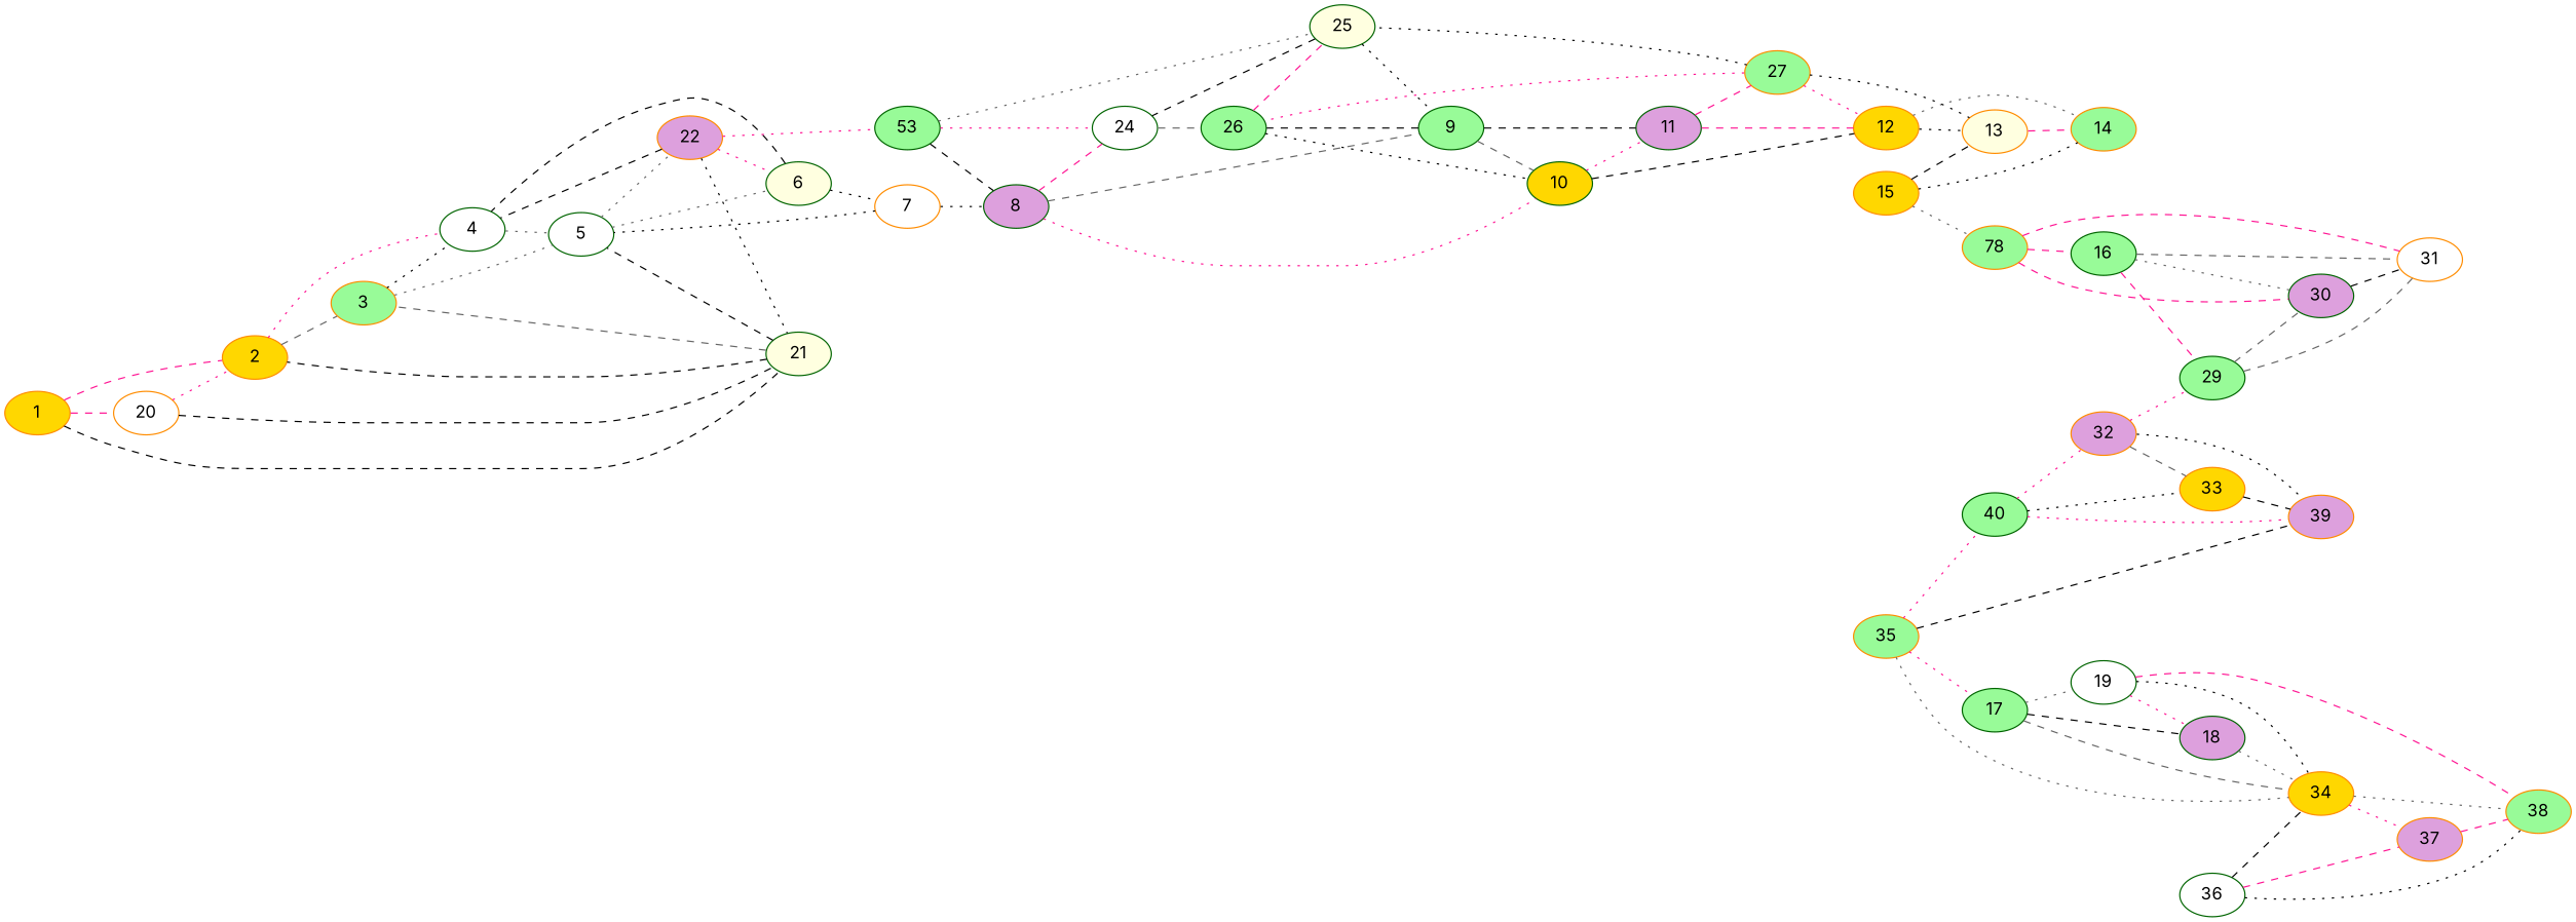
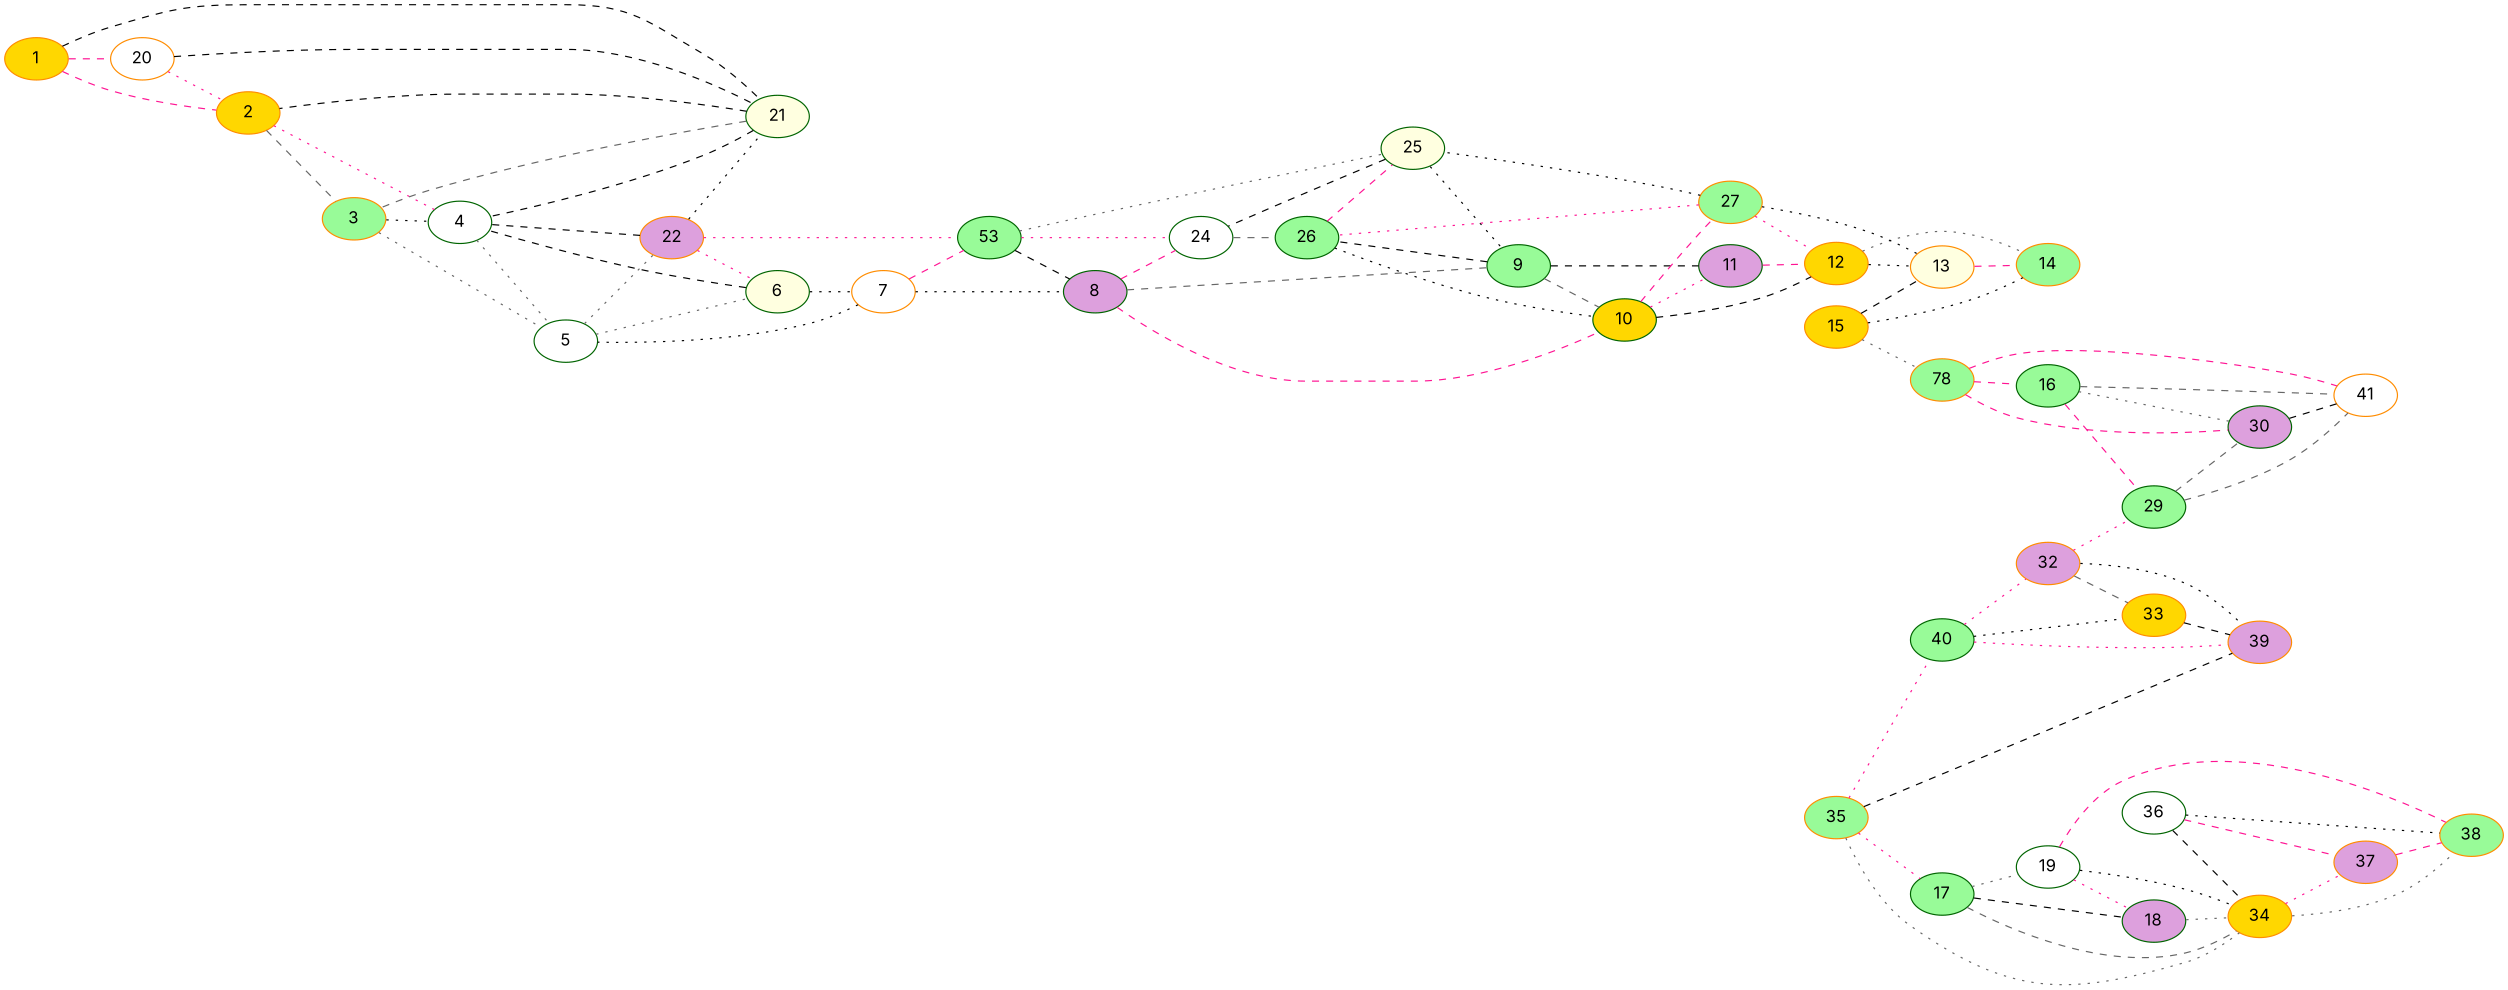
  graph {
    fontname=Inter
    rankdir=LR
    node [aaLength=4 color=darkorange fillcolor=palegreen fontname=Inter style=filled type=1]
    edge [color=black distance0=3.0 fontname=Inter frequency=1 style=dashed type0=1]
    1 [aaLength=12 fillcolor=gold sequence=FIRQIIDEDLAS type=0]
    2 [aaLength=16 fillcolor=gold sequence=IGHAKSICLNFGIAQD type=0]
    20 [fillcolor=white sequence=HTRF]
    21 [color=darkgreen fillcolor=lightyellow sequence=QCNL]
    3 [aaLength=3 sequence=PVK type=0]
    4 [aaLength=13 color=darkgreen fillcolor=white sequence=IEYVESIKNDVEW type=0]
    5 [aaLength=17 color=darkgreen fillcolor=white sequence=SSDYFDQLHAYAIELIN type=0]
    6 [aaLength=8 color=darkgreen fillcolor=lightyellow sequence=PEQIREYR type=0]
    22 [fillcolor=plum sequence=AYVD]
    7 [aaLength=12 fillcolor=white sequence=VEENLALFEKMR type=0]
    n11 [color=darkgreen label=53 sequence=CLRA]
    8 [aaLength=3 color=darkgreen fillcolor=plum sequence=IVM type=0]
    24 [aaLength=5 color=darkgreen fillcolor=white sequence=VLYRI]
    25 [aaLength=3 color=darkgreen fillcolor=lightyellow sequence=IYP]
    9 [aaLength=11 color=darkgreen sequence=YDFTHCISDAL type=0]
    10 [aaLength=3 color=darkgreen fillcolor=gold sequence=LEF type=0]
    11 [aaLength=11 color=darkgreen fillcolor=plum sequence=NRRLYDWVLDN type=0]
    26 [aaLength=5 color=darkgreen sequence=HSLCT]
    12 [aaLength=9 fillcolor=gold sequence=KRKLNLLVT type=0]
    27 [aaLength=5 sequence=RQYEF]
    13 [aaLength=7 fillcolor=lightyellow sequence=ISGLRRR type=0]
    14 [aaLength=11 sequence=AASIREFCKRI type=0]
    15 [aaLength=15 fillcolor=gold sequence=MASLESCIREDLNEN type=0]
    n24 [aaLength=5 label=78 sequence=PVKLV]
    16 [aaLength=3 color=darkgreen sequence=PEM type=0]
    30 [aaLength=6 color=darkgreen fillcolor=plum sequence=EMVTMP]
-   31 [aaLength=6 fillcolor=white sequence=SRQVPF]
+   31 [aaLength=6 fillcolor=white sequence=SRQVPF label=41]
    29 [aaLength=5 color=darkgreen sequence=EIWID]
    17 [aaLength=3 color=darkgreen sequence=PGA type=0]
    18 [color=darkgreen fillcolor=plum sequence=FLSV type=0]
    19 [aaLength=5 color=darkgreen fillcolor=white sequence=PSLKD type=0]
    34 [aaLength=9 fillcolor=gold sequence=LVIKQGFAE]
    38 [sequence=AFQF]
    37 [fillcolor=plum sequence=GYFC]
    32 [aaLength=3 fillcolor=plum sequence=EVR]
    33 [aaLength=3 fillcolor=gold sequence=VIK]
    39 [aaLength=5 fillcolor=plum sequence=AERVE]
    35 [aaLength=9 sequence=ALPVEIRLY]
    40 [color=darkgreen sequence=TIFC]
    36 [aaLength=8 color=darkgreen fillcolor=white sequence=PVFNRTVG]
    1 -- 2 [color=deeppink distance0=34.83637]
    1 -- 20 [color=deeppink distance0=48.89527 type0=2]
    1 -- 21 [distance0=67.57771 type0=3]
    2 -- 3 [color=gray40 distance0=40.7924 type0=3]
    2 -- 4 [color=deeppink distance0=36.75097 style=dotted type0=2]
    20 -- 2 [color=deeppink distance0=42.66645 distance1=9.0 frequency=2 style=dotted type0=2 type1=4]
    20 -- 21 [distance0=32.0]
    21 -- 2 [distance0=44.86007 type0=2]
    21 -- 3 [color=gray40 distance0=6.0 type0=4]
-   21 -- 5 [distance0=53.51782 type0=3]
+   21 -- 4 [distance0=53.51782 type0=3]
    3 -- 4 [distance0=17.36626 distance1=2.0 frequency=2 style=dotted type1=4]
    3 -- 5 [color=gray40 distance0=33.89531 style=dotted type0=2]
    4 -- 5 [color=gray40 distance0=36.08095 distance1=11.0 frequency=2 style=dotted type0=2 type1=4]
    5 -- 6 [color=gray40 distance0=27.25215 style=dotted]
    5 -- 22 [color=gray40 style=dotted type0=4]
    6 -- 4 [distance0=58.27494 type0=3]
    6 -- 7 [distance0=26.34005 distance1=16.0 frequency=2 style=dotted type1=4]
    22 -- 21 [distance0=59.0 style=dotted type0=2]
    22 -- 4 [distance0=67.6399 type0=3]
    22 -- 6 [color=deeppink style=dotted type0=4]
    22 -- n11 [color=deeppink distance0=52.0 style=dotted]
    7 -- 5 [distance0=52.66669 style=dotted type0=3]
+   7 -- n11 [color=deeppink distance0=9.0 type0=4]
    7 -- 8 [distance0=39.2767 style=dotted type0=2]
    n11 -- 8 [distance0=8.0 type0=4]
    n11 -- 24 [color=deeppink distance0=18.0 style=dotted]
    n11 -- 25 [color=gray40 distance0=36.0 style=dotted type0=2]
    8 -- 24 [color=deeppink type0=4]
    8 -- 9 [color=gray40 distance0=28.34345]
-   8 -- 10 [color=deeppink distance0=49.45742 style=dotted type0=3]
+   8 -- 10 [color=deeppink distance0=49.45742 type0=3]
    24 -- 26 [color=gray40 distance0=37.0 type0=3]
    25 -- 24 [distance0=18.0]
    25 -- 9 [distance0=1.0 style=dotted type0=4]
    9 -- 10 [color=gray40 distance0=21.57893]
    9 -- 11 [distance0=25.79623 type0=2]
    9 -- 26 [distance0=4.0 type0=4]
    10 -- 11 [color=deeppink distance0=14.02581 distance1=2.0 frequency=2 style=dotted type1=4]
    10 -- 12 [distance0=44.0231 type0=3]
    11 -- 12 [color=deeppink distance0=46.72549 type0=3]
-   11 -- 27 [color=deeppink distance0=7.0 type0=4]
+   10 -- 27 [color=deeppink distance0=7.0 type0=4]
    26 -- 25 [color=deeppink distance0=19.0]
    26 -- 10 [distance0=0.0 style=dotted type0=5]
    12 -- 13 [distance0=27.35222 distance1=14.0 frequency=2 style=dotted type1=4]
    12 -- 14 [color=gray40 distance0=41.66811 style=dotted type0=2]
    27 -- 25 [distance0=47.0 style=dotted type0=2]
    27 -- 26 [color=deeppink distance0=28.0 style=dotted]
    27 -- 12 [color=deeppink distance0=11.0 style=dotted type0=4]
    27 -- 13 [distance0=57.58097 style=dotted type0=3]
    13 -- 14 [color=deeppink distance0=17.16854 distance1=3.0 frequency=2 type1=4]
    15 -- 13 [distance0=32.72954 type0=2]
    15 -- 14 [distance0=22.68949 style=dotted]
    15 -- n24 [color=gray40 distance0=39.89154 distance1=9.0 frequency=2 style=dotted type0=3 type1=4]
    n24 -- 16 [color=deeppink distance0=31.74305 type0=3]
    n24 -- 30 [color=deeppink distance0=13.0 distance1=8.0 frequency=2 type1=4]
    n24 -- 31 [color=deeppink distance0=28.0 type0=2]
    16 -- 30 [color=gray40 distance0=23.5079 style=dotted type0=2]
    16 -- 31 [color=gray40 distance0=21.15707 distance1=1.0 frequency=2 type1=4]
    16 -- 29 [color=deeppink distance0=23.99211 type0=3]
    30 -- 31 [distance0=15.0 type0=2]
    29 -- 30 [color=gray40 distance0=23.0 type0=2]
    29 -- 31 [color=gray40 distance0=8.0]
    17 -- 18 [distance0=11.07649 distance1=3.0 frequency=2 type1=4]
    17 -- 19 [color=gray40 distance0=38.74169 style=dotted type0=2]
    17 -- 34 [color=gray40 distance0=51.85997 type0=3]
    18 -- 34 [color=gray40 distance0=54.72747 distance1=5.0 frequency=2 style=dotted type0=3 type1=4]
    19 -- 18 [color=deeppink distance0=32.36301 style=dotted]
    19 -- 34 [distance0=41.02836 style=dotted type0=3]
    19 -- 38 [color=deeppink distance0=5.0 type0=4]
    34 -- 38 [color=gray40 distance0=19.0 style=dotted]
    34 -- 37 [color=deeppink distance0=26.0 style=dotted type0=2]
    37 -- 38 [color=deeppink distance0=7.0]
    32 -- 29 [color=deeppink distance0=24.0 style=dotted type0=3]
    32 -- 33 [color=gray40 distance0=8.0 distance1=5.0 frequency=2 type1=4]
    32 -- 39 [distance0=11.0 style=dotted type0=2]
    33 -- 39 [distance1=0.0 frequency=2 type1=5]
    35 -- 17 [color=deeppink distance0=8.0 style=dotted type0=4]
    35 -- 34 [color=gray40 distance0=32.0 style=dotted]
    35 -- 39 [distance0=45.0 type0=3]
    35 -- 40 [color=deeppink distance0=32.0 style=dotted type0=2]
    40 -- 32 [color=deeppink distance0=24.0 style=dotted type0=3]
    40 -- 33 [distance0=16.0 style=dotted type0=2]
    40 -- 39 [color=deeppink distance0=13.0 style=dotted]
    36 -- 34 [distance0=40.0 type0=3]
    36 -- 38 [distance0=21.0 style=dotted type0=2]
    36 -- 37 [color=deeppink distance0=14.0]
  }
